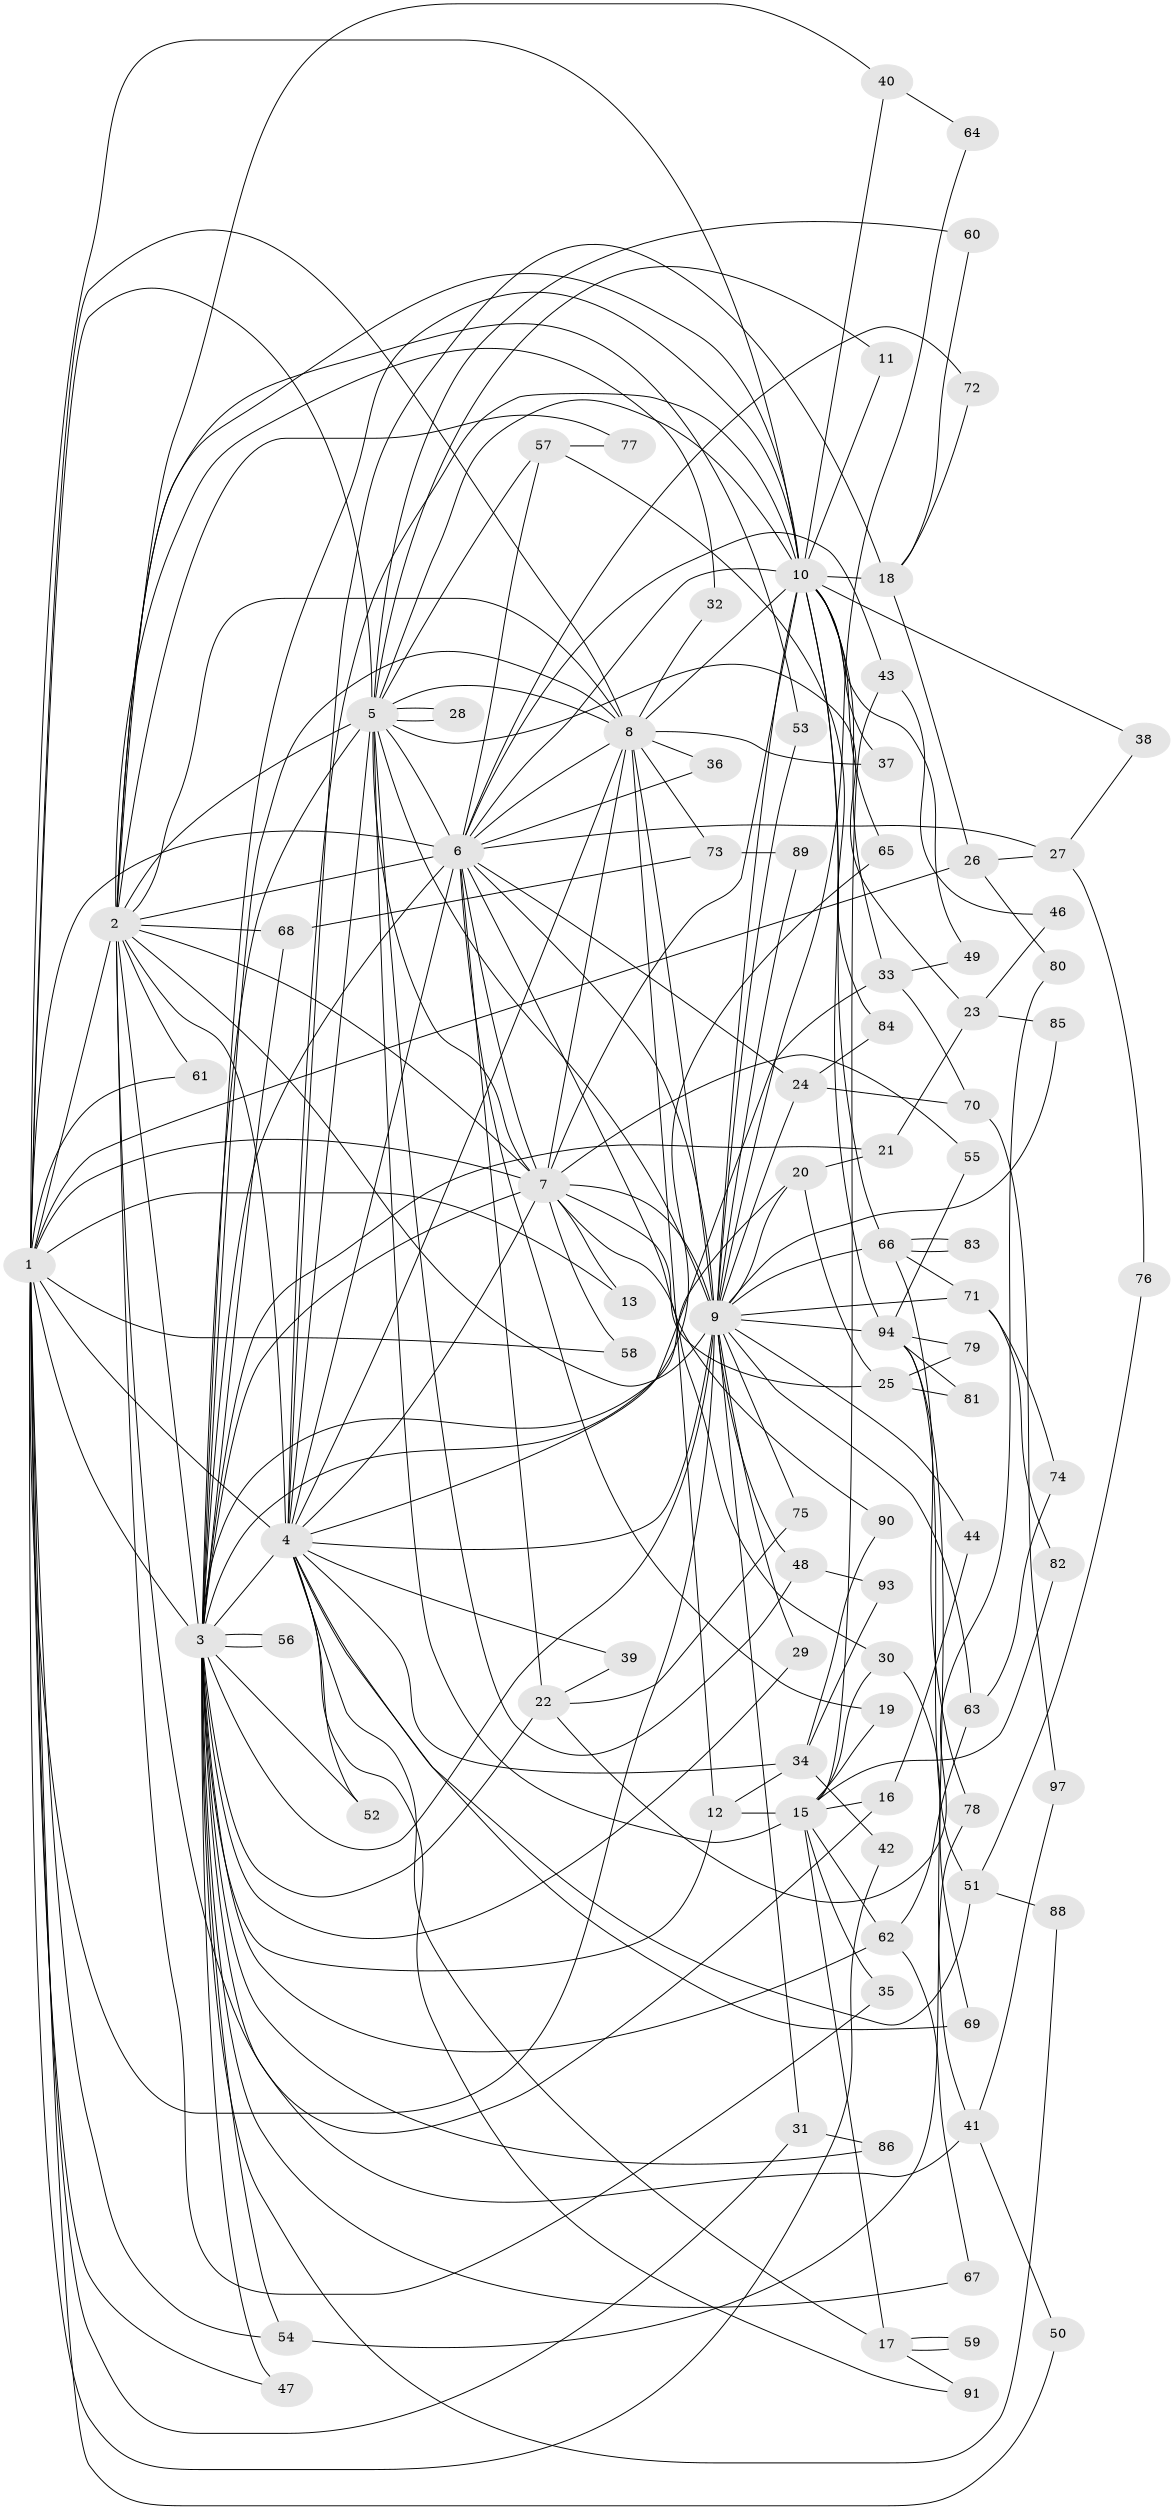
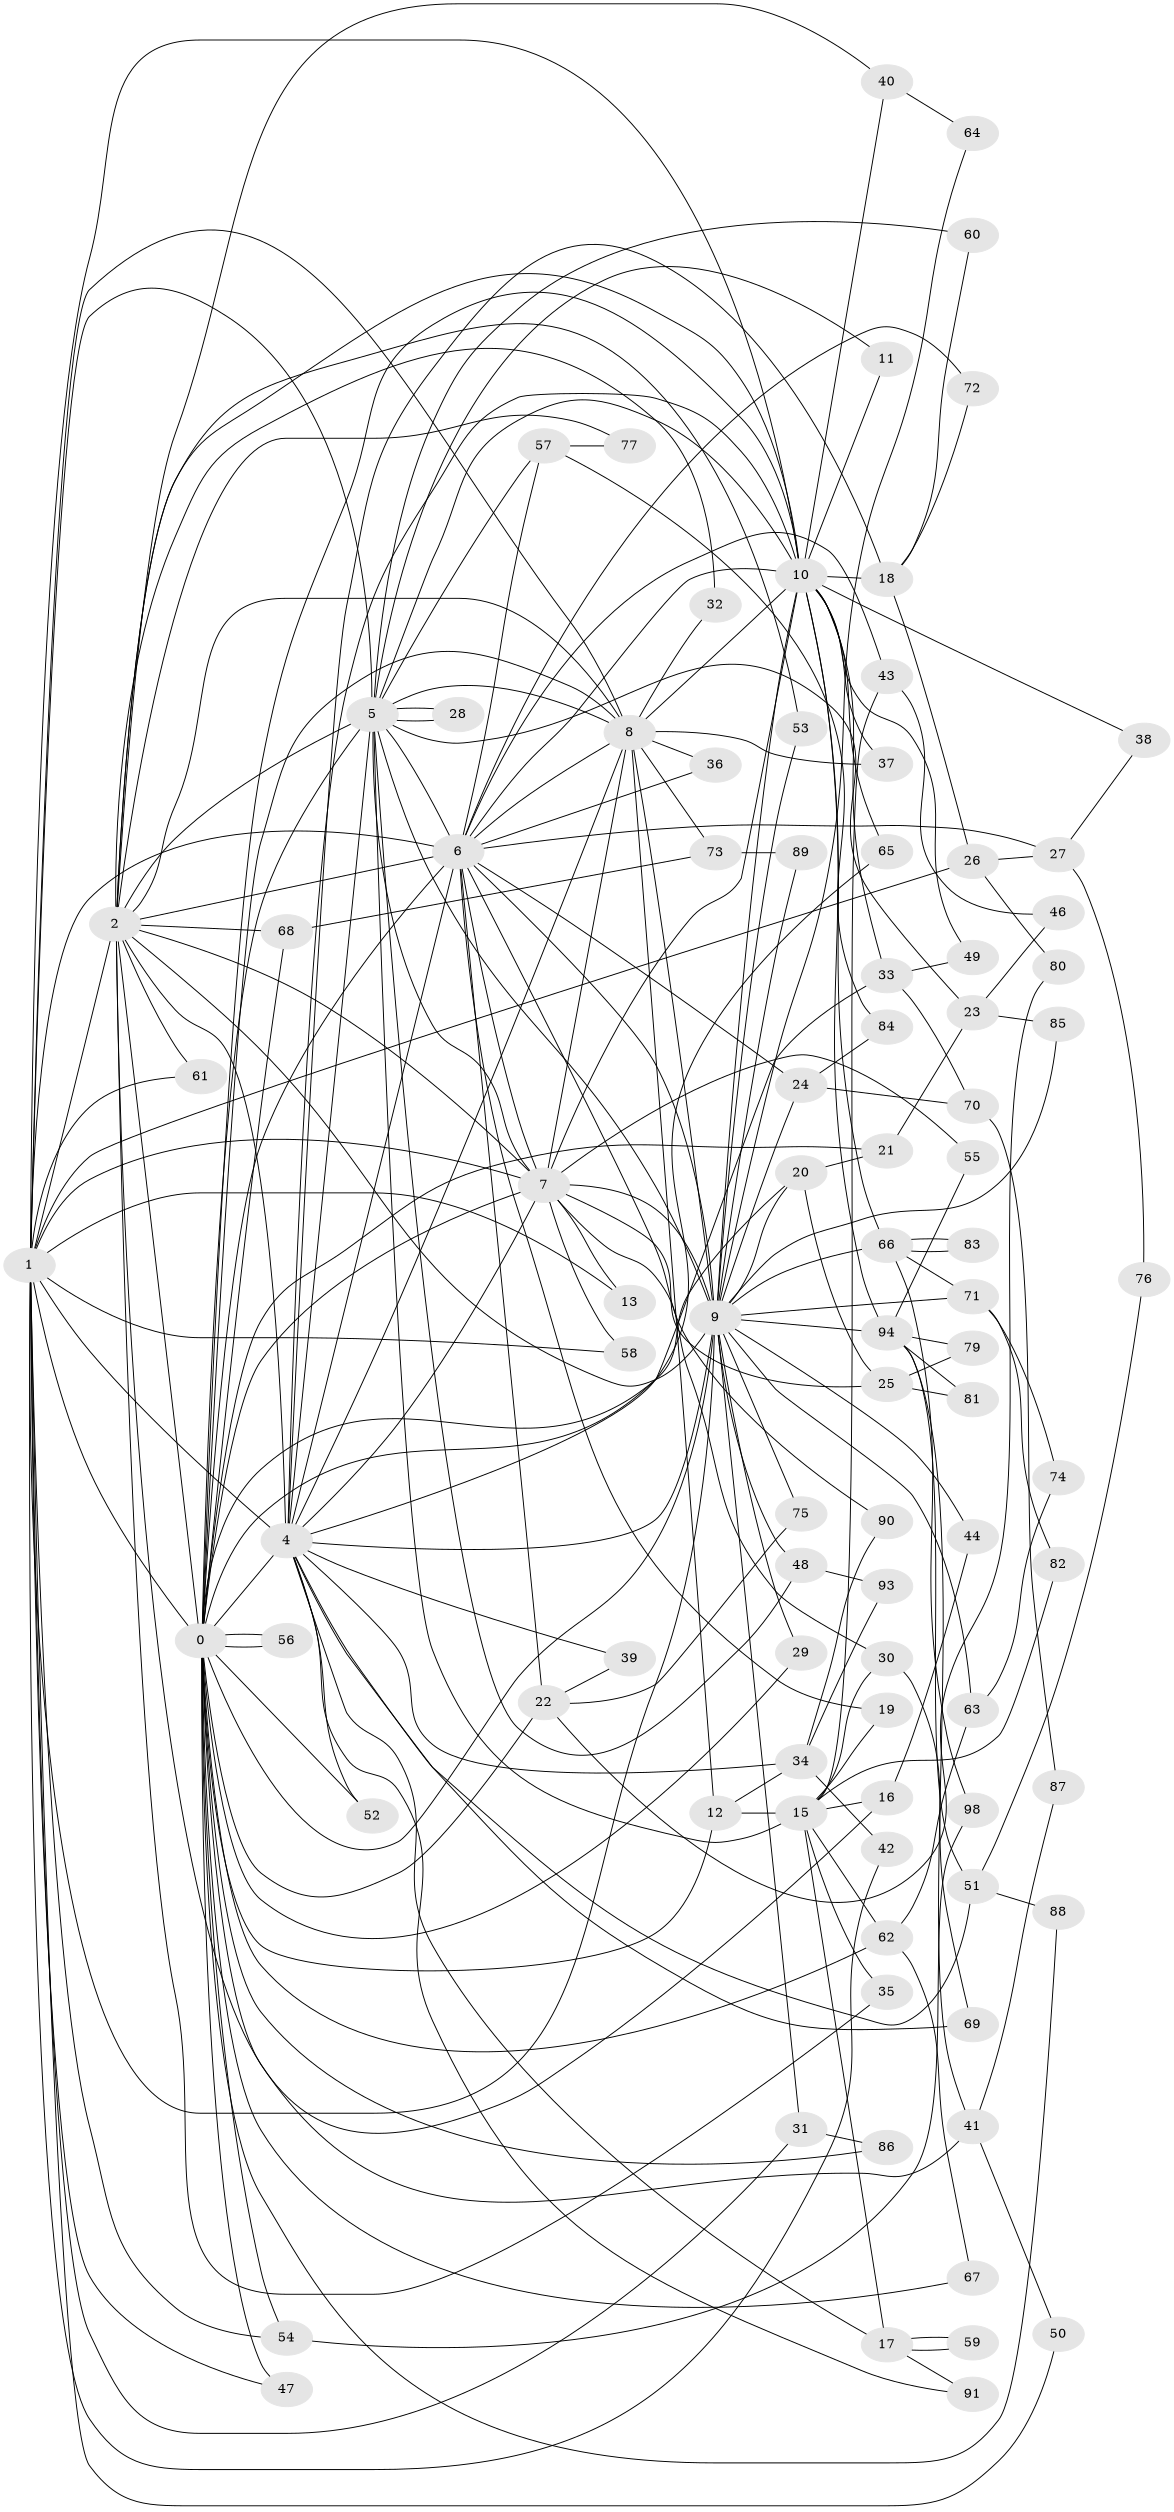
  graph {
    rankdir=LR
    node [color=gray90 style=filled]
    1
    2
-   3
+   3 [label=0]
    4
    5
    6
    7
    8
    9
    10
    13
    26
    31
    42
    47
    50
    54
    58
    61
    16
    32
    35
    40
    53
    68
    77
    12
    20
    21
    22
    29
    33
    41
    52
    56
    62
    67
    86
    88
    17
    18
    34
    39
    51
    65
    69
    91
    11
    15
    23
    28
    48
    57
    60
    19
    24
    27
    36
    43
    72
    90
    25
    30
    55
    37
    73
    n67 [label=94]
    44
    63
    64
    66
    71
    75
    85
    89
    38
    49
    80
-   78
+   78 [label=98]
    70
-   87 [label=97]
+   87
    59
    n83 [label=93]
    76
    82
    46
    84
    79
    81
    74
    83
    1 -- 2
    1 -- 3
    1 -- 4
    1 -- 5
    1 -- 6
    1 -- 7
    1 -- 8
    1 -- 9
    1 -- 10
    1 -- 13
    1 -- 26
    1 -- 31
    1 -- 42
    1 -- 47
    1 -- 50
    1 -- 54
    1 -- 58
    1 -- 61
    2 -- 3
    2 -- 4
    2 -- 5
    2 -- 6
    2 -- 7
    2 -- 8
    2 -- 9
    2 -- 10
    2 -- 61
    2 -- 16
    2 -- 32
    2 -- 35
    2 -- 40
    2 -- 53
    2 -- 68
    2 -- 77
    3 -- 4
    3 -- 5
    3 -- 6
    3 -- 7
    3 -- 8
    3 -- 9
    3 -- 10
    3 -- 47
    3 -- 54
    3 -- 68
    3 -- 12
    3 -- 20
    3 -- 21
    3 -- 22
    3 -- 29
    3 -- 33
    3 -- 41
    3 -- 52
    3 -- 56
    3 -- 56
    3 -- 62
    3 -- 67
    3 -- 86
    3 -- 88
    4 -- 5
    4 -- 6
    4 -- 7
    4 -- 8
    4 -- 9
    4 -- 10
    4 -- 52
    4 -- 17
    4 -- 18
    4 -- 34
    4 -- 39
    4 -- 51
    4 -- 65
    4 -- 69
    4 -- 91
    5 -- 6
    5 -- 7
    5 -- 8
    5 -- 9
    5 -- 10
    5 -- 11
    5 -- 15
    5 -- 23
    5 -- 28
    5 -- 28
    5 -- 48
    5 -- 57
    5 -- 60
    6 -- 7
    6 -- 8
    6 -- 9
    6 -- 10
    6 -- 22
    6 -- 57
    6 -- 19
    6 -- 24
    6 -- 27
    6 -- 36
    6 -- 43
    6 -- 72
    6 -- 90
    7 -- 8
    7 -- 9
    7 -- 10
    7 -- 13
    7 -- 58
    7 -- 25
    7 -- 30
    7 -- 55
    8 -- 9
    8 -- 10
    8 -- 32
    8 -- 12
    8 -- 36
    8 -- 37
    8 -- 73
    9 -- 10
    9 -- 31
    9 -- 53
    9 -- 20
    9 -- 29
    9 -- 48
    9 -- 24
    9 -- n67
    9 -- 44
    9 -- 63
    9 -- 64
    9 -- 66
    9 -- 71
    9 -- 75
    9 -- 85
    9 -- 89
    10 -- 40
    10 -- 33
    10 -- 18
    10 -- 65
    10 -- 11
    10 -- 37
    10 -- n67
    10 -- 66
    10 -- 38
    10 -- 49
    26 -- 27
    26 -- 80
    31 -- 86
    54 -- 78
    16 -- 44
    40 -- 64
    68 -- 73
    12 -- 34
    12 -- 15
    20 -- 21
    20 -- 25
    21 -- 23
    22 -- 39
    22 -- 75
    22 -- 80
    33 -- 49
    33 -- 70
    41 -- 50
    41 -- 87
    62 -- 67
    62 -- 63
    17 -- 91
    17 -- 59
    17 -- 59
    18 -- 26
    18 -- 60
    18 -- 72
    34 -- 42
    34 -- 90
    34 -- n83
    51 -- 88
    51 -- 76
    15 -- 16
    15 -- 35
    15 -- 62
    15 -- 17
    15 -- 19
    15 -- 43
    15 -- 30
    15 -- 82
    23 -- 85
    23 -- 46
    48 -- n83
    57 -- 77
    57 -- 84
    24 -- 70
    24 -- 84
    27 -- 38
    27 -- 76
    43 -- 46
    25 -- 79
    25 -- 81
    30 -- 69
    73 -- 89
    n67 -- 41
    n67 -- 51
    n67 -- 55
    n67 -- 79
    n67 -- 81
    63 -- 74
    66 -- 71
    66 -- 78
    66 -- 83
    66 -- 83
    71 -- 82
    71 -- 74
    70 -- 87
  }
